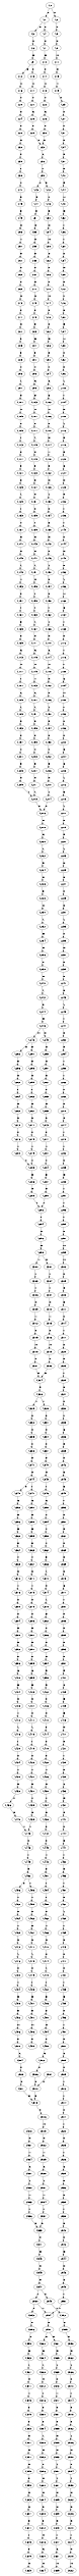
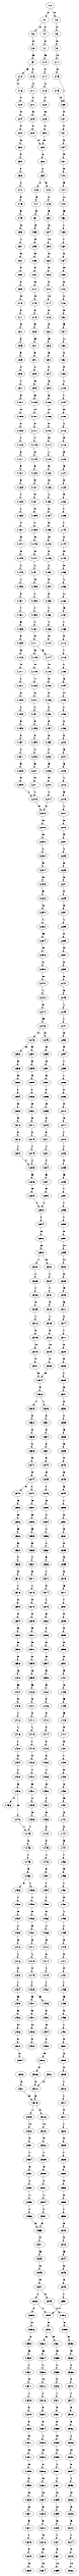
  strict digraph {
    S0
    S1
    S2
    S3
    S4
    S5
    S6
    S7
    S8
    S9
    S10
    S11
    S12
    S13
    S14
    S15
    S16
    S17
    S18
    S19
    S20
    S21
    S22
    S23
    S24
    S25
    S26
    S27
    S28
    S29
    S30
    S31
    S32
    S33
    S34
    S35
    S36
    S37
    S38
    S39
    S40
    S41
    S42
    S43
    S44
    S45
    S46
    S47
    S48
    S49
    S50
    S51
    S52
    S53
    S54
    S55
    S56
    S57
    S58
    S59
    S60
    S61
    S62
    S63
    S64
    S65
    S66
    S67
    S68
    S69
    S70
    S71
    S72
    S73
    S74
    S75
    S76
    S77
    S78
    S79
    S80
    S81
    S82
    S83
    S84
    S85
    S86
    S87
    S88
    S89
    S90
    S91
    S92
    S93
    S94
    S95
    S96
    S97
    S98
    S99
    S100
    S101
    S102
    S103
    S104
    S105
    S106
    S107
    S108
    S109
    S110
    S111
    S112
    S113
    S114
    S115
    S116
    S117
    S118
    S119
    S120
    S121
    S122
    S123
    S124
    S125
    S126
    S127
    S128
    S129
    S130
    S131
    S132
    S133
    S134
    S135
    S136
    S137
    S138
    S139
    S140
    S141
    S142
    S143
    S144
    S145
    S146
    S147
    S148
    S149
    S150
    S151
    S152
    S153
    S154
    S155
    S156
    S157
    S158
    S159
    S160
    S161
    S162
    S163
    S164
    S165
    S166
    S167
    S168
    S169
    S170
    S171
    S172
    S173
    S174
    S175
    S176
    S177
    S178
    S179
    S180
    S181
    S182
    S183
    S184
    S185
    S186
    S187
    S188
    S189
    S190
    S191
    S192
    S193
    S194
    S195
    S196
    S197
    S198
    S199
    S200
    S201
    S202
    S203
    S204
    S205
    S206
    S207
    S208
    S209
    S210
    S211
    S212
    S213
    S214
    S215
    S216
    S217
    S218
    S219
    S220
    S221
    S222
    S223
    S224
    S225
    S226
    S227
    S228
    S229
    S230
    S231
    S232
    S233
    S234
    S235
    S236
    S237
    S238
    S239
    S240
    S241
    S242
    S243
    S244
    S245
    S246
    S247
    S248
    S249
    S250
    S251
    S252
    S253
    S254
    S255
    S256
    S257
    S258
    S259
    S260
    S261
    S262
    S263
    S264
    S265
    S266
    S267
    S268
    S269
    S270
    S271
    S272
    S273
    S274
    S275
    S276
    S277
    S278
    S279
    S280
    S281
    S282
    S283
    S284
    S285
    S286
    S287
    S288
    S289
    S290
    S291
    S292
    S293
    S294
    S295
    S296
    S297
    S298
    S299
    S300
    S301
    S302
    S303
    S304
    S305
    S306
    S307
    S308
    S309
    S310
    S311
    S312
    S313
    S314
    S315
    S316
    S317
    S318
    S319
    S320
    S321
    S322
    S323
    S324
    S325
    S326
    S327
    S328
    S329
    S330
    S331
    S332
    S333
    S334
    S335
    S336
    S337
    S338
    S339
    S340
    S341
    S342
    S343
    S344
    S345
    S346
    S347
    S348
    S349
    S350
    S351
    S352
    S353
    S354
    S355
    S356
    S357
    S358
    S359
    S360
    S361
    S362
    S363
    S364
    S365
    S366
    S367
    S368
    S369
    S370
    S371
    S372
    S373
    S374
    n376 [label=S875]
    S376
    S377
    S378
    S379
    S380
    S381
    S382
    S383
    S384
    S385
    S386
    S387
    S388
    S389
    S390
    S391
    S392
    S393
    S394
    S395
    S396
    S397
    S398
    S399
    S400
    S401
    S402
    S403
    S404
    S405
    S406
    S407
    S408
    S409
    S410
    S411
    S412
    S413
    S414
    S415
    S416
    S417
    S418
    S419
    S420
    S421
    S422
    S423
    S424
    S425
    S426
    S427
    S428
    S429
    S430
    S431
    S432
    S433
    S434
    S435
    S436
    S437
    S438
    S439
    S440
    S441
    S442
    S443
    S444
    S445
    S446
    S447
    S448
    S449
    S450
    S451
    S452
    S453
    S454
    S455
    S456
    S457
    S458
    S459
    S460
    S461
    S462
    S463
    S464
    S465
    S466
    S467
    S468
    S469
    S470
    S471
    S472
    S473
    S474
    S475
    S476
    S477
    S478
    S479
    S480
    S481
    S482
    S483
    S484
    S485
    S486
    S487
    S488
    S489
    S490
    S491
    S492
    S493
    S494
    S495
    S496
    S497
    S498
    S499
    S500
    S501
    S502
    S504
    S505
    S506
    S508
    S509
    S510
    S507
    S511
    S512
    S513
    S514
+   S515
    S516
    S517
    S518
    S519
    S520
    S521
    S522
    S523
    S524
    S525
    S526
    S527
    S528
    S529
    S530
    S531
    S532
    S533
    S534
    S535
    S536
    S537
    S538
    S539
    S540
    S541
    S542
    S543
    S544
    S545
    S546
    S547
    S548
    S549
    S550
    S551
    S552
    S553
    S554
    S555
    S556
    S557
    S558
    S559
    S560
    S561
    S562
    S563
    S564
    S565
    S566
    S567
    S568
    S569
    S570
    S571
    S572
    S573
    S574
    S575
    S576
    S577
    S578
    S579
    S580
    S581
    S582
    S583
    S584
    S585
    S586
    S587
    S588
    S589
    S590
    S591
    S592
    S593
    S594
    S595
    S596
    S597
    S598
    S599
    S600
    S601
    S602
    S603
    S604
    S605
    S606
    S607
    S608
    S609
    S610
    S611
    S612
    S613
    S614
    S615
    S616
    S617
    S618
    S619
    S620
    S621
    S622
    S623
    S624
    S625
    S0 -> S1 [label=P]
    S0 -> S2 [label=W]
    S1 -> S3 [label=F]
    S1 -> S4 [label=L]
    S2 -> S5 [label=Y]
    S3 -> S6 [label=A]
    S4 -> S7 [label=A]
    S5 -> S8 [label=A]
    S6 -> S9 [label=H]
    S7 -> S10 [label=H]
    S8 -> S11 [label=M]
    S9 -> S12 [label=F]
    S9 -> S13 [label=L]
    S10 -> S14 [label=L]
    S11 -> S15 [label=Q]
-   S12 -> S16 [label=W]
+   S16 -> S12 [label=W]
    S13 -> S17 [label=W]
    S14 -> S18 [label=W]
-   S15 -> S19 [label=V]
+   S15 -> S23 [label=V]
    S16 -> S20 [label=Y]
    S17 -> S21 [label=Y]
    S18 -> S22 [label=Y]
    S19 -> S23 [label=L]
    S20 -> S24 [label=A]
    S21 -> S25 [label=G]
    S22 -> S26 [label=G]
    S23 -> S27 [label=L]
    S24 -> S28 [label=L]
    S25 -> S29 [label=L]
    S26 -> S30 [label=L]
    S27 -> S31 [label=Y]
    S28 -> S32 [label=Q]
    S29 -> S33 [label=Q]
    S30 -> S33 [label=Q]
    S31 -> S34 [label=L]
    S32 -> S35 [label=L]
    S33 -> S36 [label=C]
    S34 -> S37 [label=K]
    S35 -> S38 [label=I]
    S36 -> S39 [label=I]
    S37 -> S40 [label=T]
    S38 -> S41 [label=Y]
    S39 -> S42 [label=F]
    S39 -> S43 [label=Y]
    S40 -> S44 [label=E]
    S41 -> S45 [label=F]
    S42 -> S46 [label=Y]
    S43 -> S47 [label=F]
    S44 -> S48 [label=W]
    S45 -> S49 [label=F]
    S46 -> S50 [label=F]
    S47 -> S51 [label=F]
    S48 -> S52 [label=H]
    S49 -> S53 [label=K]
    S50 -> S54 [label=K]
    S51 -> S55 [label=K]
    S52 -> S56 [label=I]
    S53 -> S57 [label=V]
    S54 -> S58 [label=M]
    S55 -> S59 [label=M]
    S56 -> S60 [label=I]
    S57 -> S61 [label=Q]
    S58 -> S62 [label=Q]
    S59 -> S63 [label=Q]
    S60 -> S64 [label=T]
    S61 -> S65 [label=F]
    S62 -> S66 [label=F]
    S63 -> S67 [label=F]
    S64 -> S68 [label=H]
    S65 -> S69 [label=T]
    S66 -> S70 [label=P]
    S67 -> S71 [label=Q]
    S68 -> S72 [label=P]
    S69 -> S73 [label=M]
    S70 -> S74 [label=M]
    S71 -> S75 [label=M]
    S72 -> S76 [label=Y]
    S73 -> S77 [label=L]
    S74 -> S78 [label=L]
    S75 -> S79 [label=L]
    S76 -> S80 [label=D]
    S77 -> S81 [label=N]
    S78 -> S82 [label=T]
    S79 -> S83 [label=R]
    S80 -> S84 [label=E]
    S81 -> S85 [label=P]
    S82 -> S86 [label=H]
    S83 -> S87 [label=H]
    S84 -> S88 [label=W]
    S85 -> S89 [label=P]
    S86 -> S90 [label=P]
    S87 -> S91 [label=P]
    S88 -> S92 [label=L]
    S89 -> S93 [label=Y]
    S90 -> S94 [label=Y]
    S91 -> S95 [label=Y]
    S92 -> S96 [label=A]
    S93 -> S97 [label=S]
    S94 -> S98 [label=G]
    S95 -> S99 [label=G]
    S96 -> S100 [label=S]
    S97 -> S101 [label=R]
    S98 -> S102 [label=E]
    S99 -> S103 [label=E]
    S100 -> S104 [label=I]
    S101 -> S105 [label=W]
    S102 -> S106 [label=W]
    S103 -> S107 [label=W]
    S104 -> S108 [label=N]
    S105 -> S109 [label=L]
    S106 -> S110 [label=L]
    S107 -> S111 [label=L]
    S108 -> S112 [label=S]
    S109 -> S113 [label=I]
    S110 -> S114 [label=N]
    S111 -> S115 [label=S]
    S112 -> S116 [label=F]
    S113 -> S117 [label=T]
    S114 -> S118 [label=V]
    S115 -> S119 [label=A]
    S116 -> S120 [label=F]
    S117 -> S121 [label=P]
    S118 -> S122 [label=P]
    S119 -> S123 [label=P]
    S120 -> S124 [label=G]
    S121 -> S125 [label=D]
    S122 -> S126 [label=N]
    S123 -> S127 [label=D]
    S124 -> S128 [label=N]
    S125 -> S129 [label=S]
    S126 -> S130 [label=S]
    S127 -> S131 [label=A]
    S128 -> S132 [label=K]
    S129 -> S133 [label=I]
    S130 -> S134 [label=L]
    S131 -> S135 [label=L]
    S132 -> S136 [label=I]
    S133 -> S137 [label=Y]
    S134 -> S138 [label=F]
    S135 -> S139 [label=I]
    S136 -> S140 [label=I]
    S137 -> S141 [label=N]
    S138 -> S142 [label=N]
    S139 -> S143 [label=N]
    S140 -> S144 [label=L]
    S141 -> S145 [label=E]
    S142 -> S146 [label=E]
    S143 -> S147 [label=E]
    S144 -> S148 [label=H]
    S145 -> S149 [label=S]
    S146 -> S150 [label=S]
    S147 -> S151 [label=S]
    S148 -> S152 [label=A]
    S149 -> S153 [label=V]
    S150 -> S154 [label=L]
    S151 -> S155 [label=M]
    S152 -> S156 [label=S]
    S153 -> S157 [label=L]
    S154 -> S158 [label=L]
    S155 -> S159 [label=I]
    S156 -> S160 [label=W]
    S157 -> S161 [label=I]
    S158 -> S162 [label=I]
    S159 -> S163 [label=I]
    S160 -> S164 [label=G]
    S161 -> S165 [label=F]
    S162 -> S166 [label=S]
    S163 -> S167 [label=S]
    S164 -> S168 [label=V]
    S165 -> S169 [label=T]
    S166 -> S170 [label=A]
    S167 -> S171 [label=A]
    S168 -> S172 [label=A]
    S169 -> S173 [label=G]
-   S170 -> S174 [label=G]
+   S171 -> S174 [label=G]
    S171 -> S175 [label=G]
    S172 -> S176 [label=V]
    S173 -> S177 [label=W]
    S174 -> S178 [label=W]
    S175 -> S179 [label=W]
    S176 -> S180 [label=I]
    S177 -> S181 [label=I]
    S178 -> S182 [label=A]
    S179 -> S183 [label=V]
    S180 -> S184 [label=C]
    S181 -> S185 [label=C]
    S182 -> S186 [label=F]
    S183 -> S187 [label=C]
    S184 -> S188 [label=W]
    S185 -> S189 [label=S]
    S186 -> S190 [label=S]
    S187 -> S191 [label=S]
    S188 -> S192 [label=V]
    S189 -> S193 [label=F]
    S190 -> S194 [label=F]
    S191 -> S195 [label=F]
    S192 -> S196 [label=L]
    S193 -> S197 [label=L]
    S194 -> S198 [label=L]
    S195 -> S199 [label=L]
    S196 -> S200 [label=L]
    S197 -> S201 [label=Y]
    S198 -> S202 [label=Y]
    S199 -> S203 [label=Y]
    S200 -> S204 [label=Q]
    S201 -> S205 [label=F]
    S202 -> S206 [label=F]
    S203 -> S207 [label=F]
    S204 -> S208 [label=G]
    S205 -> S209 [label=A]
    S206 -> S210 [label=A]
    S207 -> S211 [label=A]
    S208 -> S212 [label=S]
    S209 -> S213 [label=S]
    S210 -> S214 [label=S]
    S211 -> S213 [label=S]
    S212 -> S215 [label=E]
    S213 -> S216 [label=L]
    S214 -> S216 [label=L]
    S215 -> S217 [label=S]
    S216 -> S218 [label=Q]
    S217 -> S219 [label=F]
    S218 -> S220 [label=G]
    S219 -> S221 [label=R]
    S220 -> S222 [label=S]
    S221 -> S223 [label=S]
    S222 -> S224 [label=E]
    S223 -> S225 [label=N]
    S224 -> S226 [label=N]
    S225 -> S227 [label=K]
    S226 -> S228 [label=F]
    S227 -> S229 [label=T]
    S228 -> S230 [label=K]
    S229 -> S231 [label=K]
    S230 -> S232 [label=S]
    S231 -> S233 [label=S]
    S232 -> S234 [label=H]
    S233 -> S235 [label=L]
    S234 -> S236 [label=K]
    S235 -> S237 [label=H]
    S236 -> S238 [label=T]
    S237 -> S239 [label=L]
    S238 -> S240 [label=K]
    S239 -> S241 [label=K]
    S240 -> S242 [label=S]
    S241 -> S243 [label=K]
    S242 -> S244 [label=F]
    S243 -> S245 [label=S]
    S244 -> S246 [label=H]
    S245 -> S247 [label=V]
    S246 -> S248 [label=M]
    S246 -> S249 [label=K]
    S247 -> S250 [label=K]
    S248 -> S251 [label=R]
    S248 -> S252 [label=K]
    S249 -> S253 [label=K]
    S250 -> S254 [label=D]
    S251 -> S255 [label=R]
    S252 -> S256 [label=R]
    S253 -> S257 [label=K]
    S254 -> S258 [label=V]
    S255 -> S259 [label=N]
    S256 -> S260 [label=N]
    S257 -> S261 [label=N]
    S258 -> S262 [label=I]
    S259 -> S263 [label=I]
    S260 -> S264 [label=I]
    S261 -> S265 [label=L]
    S262 -> S266 [label=Y]
    S263 -> S267 [label=K]
    S264 -> S268 [label=K]
    S265 -> S269 [label=K]
    S266 -> S270 [label=E]
    S267 -> S271 [label=D]
    S268 -> S272 [label=D]
    S269 -> S273 [label=D]
    S270 -> S274 [label=Q]
    S271 -> S275 [label=L]
    S272 -> S276 [label=L]
    S273 -> S277 [label=L]
    S274 -> S278 [label=I]
    S275 -> S279 [label=V]
    S276 -> S280 [label=V]
    S277 -> S281 [label=V]
    S278 -> S282 [label=V]
    S279 -> S283 [label=Y]
    S280 -> S283 [label=Y]
    S281 -> S284 [label=Y]
    S282 -> S285 [label=A]
    S283 -> S286 [label=E]
    S284 -> S287 [label=E]
    S285 -> S288 [label=H]
    S286 -> S289 [label=Q]
    S287 -> S290 [label=Q]
    S288 -> S291 [label=V]
    S289 -> S292 [label=I]
    S290 -> S292 [label=I]
    S291 -> S293 [label=V]
    S292 -> S294 [label=I]
    S293 -> S295 [label=I]
    S294 -> S296 [label=A]
    S295 -> S297 [label=L]
    S296 -> S298 [label=H]
    S297 -> S299 [label=M]
    S298 -> S300 [label=V]
    S298 -> S301 [label=M]
    S299 -> S302 [label=M]
    S300 -> S303 [label=I]
    S301 -> S304 [label=I]
    S302 -> S305 [label=A]
    S303 -> S306 [label=I]
    S304 -> S307 [label=I]
    S305 -> S308 [label=Q]
    S306 -> S309 [label=A]
    S307 -> S310 [label=A]
    S308 -> S311 [label=F]
    S309 -> S312 [label=V]
    S310 -> S313 [label=V]
    S311 -> S314 [label=L]
    S312 -> S315 [label=L]
    S313 -> S316 [label=L]
    S314 -> S317 [label=V]
    S315 -> S318 [label=M]
    S316 -> S319 [label=M]
    S317 -> S320 [label=T]
    S318 -> S321 [label=Y]
    S319 -> S322 [label=Y]
    S320 -> S323 [label=F]
    S321 -> S324 [label=F]
    S322 -> S324 [label=F]
    S323 -> S325 [label=I]
    S324 -> S326 [label=F]
    S325 -> S327 [label=D]
    S326 -> S328 [label=I]
    S326 -> S329 [label=V]
    S327 -> S330 [label=L]
    S328 -> S331 [label=T]
    S329 -> S332 [label=T]
    S330 -> S333 [label=Y]
    S331 -> S334 [label=A]
    S332 -> S335 [label=A]
    S333 -> S336 [label=G]
    S334 -> S337 [label=L]
    S335 -> S338 [label=L]
    S336 -> S339 [label=R]
    S337 -> S340 [label=D]
    S338 -> S341 [label=D]
    S339 -> S342 [label=T]
    S340 -> S343 [label=K]
    S341 -> S344 [label=K]
    S342 -> S345 [label=F]
    S343 -> S346 [label=I]
    S344 -> S347 [label=I]
    S344 -> S348 [label=L]
    S345 -> S349 [label=E]
    S346 -> S350 [label=G]
    S347 -> S351 [label=G]
    S348 -> S352 [label=G]
    S349 -> S353 [label=I]
    S350 -> S354 [label=Y]
    S351 -> S355 [label=H]
    S352 -> S356 [label=H]
    S353 -> S357 [label=P]
    S354 -> S358 [label=Y]
    S355 -> S359 [label=H]
    S356 -> S360 [label=H]
    S357 -> S361 [label=F]
    S358 -> S362 [label=Y]
    S359 -> S363 [label=F]
    S360 -> S364 [label=F]
    S361 -> S365 [label=A]
    S362 -> S366 [label=F]
    S363 -> S367 [label=Y]
    S364 -> S368 [label=Y]
    S365 -> S369 [label=D]
    S366 -> S370 [label=S]
    S367 -> S371 [label=N]
    S368 -> S372 [label=N]
    S369 -> S373 [label=K]
    S370 -> S374 [label=A]
    S371 -> n376 [label=V]
    S372 -> S376 [label=V]
    S373 -> S377 [label=G]
    S374 -> S378 [label=S]
    n376 -> S379 [label=A]
    S376 -> S380 [label=T]
    S377 -> S381 [label=V]
    S378 -> S382 [label=E]
    S379 -> S383 [label=T]
    S380 -> S384 [label=T]
    S381 -> S385 [label=A]
    S382 -> S386 [label=T]
    S383 -> S387 [label=E]
    S384 -> S388 [label=E]
    S385 -> S389 [label=P]
    S386 -> S390 [label=A]
    S387 -> S391 [label=E]
    S388 -> S392 [label=E]
    S389 -> S393 [label=E]
    S390 -> S394 [label=Q]
    S391 -> S395 [label=P]
    S392 -> S396 [label=P]
    S393 -> S397 [label=L]
    S394 -> S398 [label=E]
    S395 -> S399 [label=G]
    S396 -> S400 [label=G]
    S397 -> S401 [label=E]
    S398 -> S402 [label=E]
    S399 -> S403 [label=E]
    S400 -> S404 [label=E]
    S401 -> S405 [label=G]
    S402 -> S406 [label=T]
    S403 -> S407 [label=N]
    S404 -> S408 [label=N]
    S405 -> S409 [label=E]
    S406 -> S410 [label=A]
    S407 -> S411 [label=A]
    S408 -> S412 [label=V]
    S409 -> S413 [label=E]
    S410 -> S414 [label=P]
    S411 -> S415 [label=S]
    S412 -> S416 [label=S]
    S413 -> S417 [label=N]
    S414 -> S418 [label=L]
    S415 -> S419 [label=I]
    S416 -> S420 [label=I]
    S417 -> S421 [label=K]
    S418 -> S422 [label=T]
    S419 -> S423 [label=T]
    S420 -> S424 [label=T]
    S421 -> S425 [label=I]
    S422 -> S426 [label=V]
    S423 -> S427 [label=V]
    S424 -> S428 [label=V]
    S425 -> S429 [label=F]
    S426 -> S430 [label=N]
    S427 -> S431 [label=N]
    S428 -> S432 [label=N]
    S429 -> S433 [label=G]
    S430 -> S434 [label=Y]
    S431 -> S435 [label=Y]
    S432 -> S436 [label=Y]
    S433 -> S437 [label=H]
    S434 -> S438 [label=Q]
    S435 -> S439 [label=Q]
-   S436 -> S440 [label=Q]
+   S432 -> S440 [label=Q]
    S437 -> S441 [label=Q]
    S438 -> S442 [label=L]
    S439 -> S443 [label=V]
    S440 -> S443 [label=V]
    S441 -> S444 [label=L]
    S442 -> S445 [label=T]
    S443 -> S446 [label=T]
    S444 -> S447 [label=F]
    S445 -> S448 [label=V]
    S446 -> S449 [label=I]
    S447 -> S450 [label=V]
    S448 -> S451 [label=F]
    S449 -> S452 [label=F]
    S450 -> S453 [label=F]
    S451 -> S454 [label=I]
    S452 -> S455 [label=I]
    S452 -> S456 [label=L]
    S453 -> S457 [label=V]
    S454 -> S458 [label=I]
    S455 -> S459 [label=V]
    S456 -> S460 [label=V]
    S457 -> S461 [label=R]
    S458 -> S462 [label=A]
    S459 -> S463 [label=A]
    S460 -> S464 [label=A]
    S461 -> S465 [label=S]
    S462 -> S466 [label=V]
    S463 -> S467 [label=F]
    S464 -> S468 [label=V]
    S465 -> S469 [label=V]
    S466 -> S470 [label=K]
    S467 -> S471 [label=K]
    S468 -> S472 [label=K]
    S469 -> S473 [label=K]
    S470 -> S474 [label=A]
    S471 -> S475 [label=S]
    S472 -> S476 [label=S]
    S473 -> S477 [label=A]
    S474 -> S478 [label=S]
    S475 -> S479 [label=T]
    S476 -> S480 [label=T]
    S477 -> S481 [label=T]
    S478 -> S482 [label=I]
    S479 -> S483 [label=I]
    S480 -> S484 [label=V]
    S481 -> S485 [label=I]
-   S482 -> S486 [label=E]
+   S483 -> S486 [label=E]
    S483 -> S487 [label=E]
    S484 -> S488 [label=E]
    S485 -> S489 [label=E]
    S486 -> S490 [label=F]
    S487 -> S491 [label=F]
    S488 -> S492 [label=F]
    S489 -> S493 [label=A]
    S490 -> S494 [label=M]
    S491 -> S495 [label=M]
    S492 -> S496 [label=M]
    S493 -> S497 [label=V]
    S494 -> S498 [label=L]
    S495 -> S499 [label=L]
    S496 -> S500 [label=L]
    S497 -> S501 [label=L]
    S498 -> S502 [label=G]
    S500 -> S504 [label=G]
    S501 -> S505 [label=G]
    S502 -> S506 [label=L]
-   S504 -> S508 [label=L]
    S505 -> S509 [label=L]
    S506 -> S510 [label=L]
    S508 -> S511 [label=L]
    S509 -> S512 [label=V]
    S510 -> S513 [label=F]
    S507 -> S510 [label=L]
    S511 -> S513 [label=F]
    S512 -> S514 [label=I]
+   S513 -> S515 [label=V]
    S513 -> S516 [label=L]
    S514 -> S517 [label=L]
+   S515 -> S518 [label=M]
    S516 -> S519 [label=M]
    S517 -> S520 [label=I]
    S518 -> S521 [label=A]
    S519 -> S522 [label=A]
    S520 -> S523 [label=A]
    S521 -> S524 [label=V]
    S522 -> S525 [label=V]
    S523 -> S526 [label=I]
    S524 -> S527 [label=C]
    S525 -> S528 [label=C]
    S526 -> S529 [label=C]
    S527 -> S530 [label=S]
    S528 -> S531 [label=S]
    S529 -> S532 [label=A]
    S530 -> S533 [label=V]
    S531 -> S534 [label=V]
    S532 -> S535 [label=L]
    S533 -> S536 [label=I]
    S534 -> S537 [label=I]
    S535 -> S538 [label=I]
    S536 -> S539 [label=D]
    S537 -> S539 [label=D]
    S538 -> S540 [label=D]
    S539 -> S541 [label=A]
    S540 -> S542 [label=A]
    S541 -> S543 [label=H]
    S542 -> S544 [label=H]
    S543 -> S545 [label=N]
    S544 -> S546 [label=N]
    S545 -> S547 [label=Q]
    S546 -> S548 [label=Q]
    S547 -> S549 [label=L]
    S547 -> S550 [label=I]
    S548 -> S551 [label=I]
    S549 -> S552 [label=I]
    S550 -> S553 [label=I]
    S550 -> S554 [label=V]
    S551 -> S554 [label=V]
    S552 -> S555 [label=F]
    S553 -> S556 [label=F]
    S554 -> S557 [label=F]
    S555 -> S558 [label=E]
    S556 -> S559 [label=E]
    S557 -> S560 [label=E]
    S557 -> S561 [label=D]
    S558 -> S562 [label=H]
    S559 -> S563 [label=H]
    S560 -> S564 [label=H]
    S561 -> S565 [label=H]
    S562 -> S566 [label=S]
    S563 -> S567 [label=S]
    S564 -> S568 [label=S]
    S565 -> S569 [label=S]
    S566 -> S570 [label=L]
    S567 -> S571 [label=M]
    S568 -> S572 [label=M]
    S569 -> S573 [label=L]
    S570 -> S574 [label=I]
    S571 -> S575 [label=V]
    S572 -> S576 [label=I]
    S573 -> S577 [label=V]
    S574 -> S578 [label=P]
    S575 -> S579 [label=P]
    S576 -> S580 [label=P]
    S577 -> S581 [label=P]
    S578 -> S582 [label=P]
    S579 -> S583 [label=P]
    S580 -> S584 [label=P]
    S581 -> S585 [label=P]
    S582 -> S586 [label=S]
    S583 -> S587 [label=N]
    S584 -> S588 [label=S]
    S585 -> S589 [label=N]
    S586 -> S590 [label=K]
    S587 -> S591 [label=K]
    S588 -> S592 [label=K]
    S589 -> S593 [label=K]
    S590 -> S594 [label=T]
    S591 -> S595 [label=N]
    S592 -> S596 [label=P]
    S593 -> S597 [label=S]
    S594 -> S598 [label=S]
    S595 -> S599 [label=T]
    S596 -> S600 [label=K]
    S597 -> S601 [label=S]
    S598 -> S602 [label=K]
    S599 -> S603 [label=K]
    S600 -> S604 [label=K]
    S601 -> S605 [label=K]
    S602 -> S606 [label=R]
    S603 -> S607 [label=K]
    S604 -> S608 [label=R]
    S605 -> S609 [label=K]
    S606 -> S610 [label=R]
    S607 -> S611 [label=R]
    S608 -> S612 [label=P]
    S609 -> S613 [label=R]
    S610 -> S614 [label=I]
    S611 -> S615 [label=I]
    S612 -> S616 [label=M]
    S613 -> S617 [label=I]
    S614 -> S618 [label=A]
    S615 -> S619 [label=P]
    S616 -> S620 [label=G]
    S617 -> S621 [label=G]
    S618 -> S622 [label=M]
    S619 -> S623 [label=M]
    S620 -> S624 [label=M]
    S621 -> S625 [label=M]
  }
